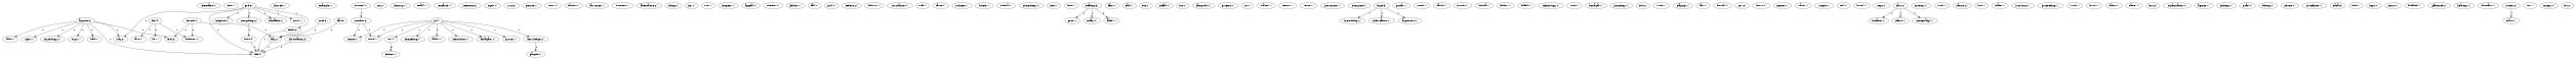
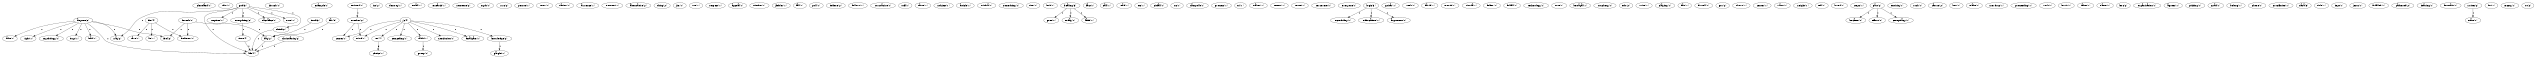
  digraph {
    n1 [label="cleveland(1)"]
    n2 [label="ohio(1)"]
    n3 [label="anyone(2)"]
    n4 [label="take(1)"]
    n5 [label="right(1)"]
    n6 [label="mythology(1)"]
    n7 [label="buys(1)"]
    n8 [label="fool(2)"]
    n9 [label="load(1)"]
    n10 [label="way(2)"]
    n11 [label="life(4)"]
    n12 [label="church(1)"]
    n13 [label="example(1)"]
    n14 [label="existed(1)"]
    n15 [label="number(2)"]
    n16 [label="mind(1)"]
    n17 [label="comes(1)"]
    n18 [label="isn(2)"]
    n19 [label="destroy(1)"]
    n20 [label="email(1)"]
    n21 [label="research(1)"]
    n22 [label="someone(2)"]
    n23 [label="myth(1)"]
    n24 [label="wwc(2)"]
    n25 [label="person(1)"]
    n26 [label="knew(1)"]
    n27 [label="nation(1)"]
    n28 [label="lawrence(1)"]
    n29 [label="moment(1)"]
    n30 [label="alternative(2)"]
    n31 [label="thing(2)"]
    n32 [label="jim(1)"]
    n33 [label="use(1)"]
    n34 [label="respect(1)"]
    n35 [label="die(4)"]
    n36 [label="lie(1)"]
    n37 [label="save(1)"]
    n38 [label="believes(1)"]
    n39 [label="appeal(1)"]
    n40 [label="niether(1)"]
    n41 [label="jfelder(1)"]
    n42 [label="fall(1)"]
    n43 [label="pull(1)"]
    n44 [label="believe(2)"]
    n45 [label="follows(1)"]
    n46 [label="pursuasive(1)"]
    n47 [label="god(3)"]
    n48 [label="inspires(1)"]
    n49 [label="everything(2)"]
    n50 [label="sacrafice(1)"]
    n51 [label="turn(1)"]
    n52 [label="think(2)"]
    n53 [label="time(4)"]
    n54 [label="tuff(1)"]
    n55 [label="taste(1)"]
    n56 [label="subject(1)"]
    n57 [label="article(1)"]
    n58 [label="mithra(1)"]
    n59 [label="jc(4)"]
    n60 [label="knowledge(2)"]
    n61 [label="set(4)"]
    n62 [label="compeling(1)"]
    n63 [label="rabbi(1)"]
    n64 [label="conclusion(1)"]
    n65 [label="amalgam(1)"]
    n66 [label="group(1)"]
    n67 [label="gargle(1)"]
    n68 [label="choice(1)"]
    n69 [label="something(1)"]
    n70 [label="site(1)"]
    n71 [label="look(1)"]
    n72 [label="healing(3)"]
    n73 [label="goes(1)"]
    n74 [label="today(1)"]
    n75 [label="faith(1)"]
    n76 [label="fact(1)"]
    n77 [label="call(1)"]
+   n78 [label="read(1)"]
    n79 [label="etc(1)"]
    n80 [label="pitfall(1)"]
    n81 [label="inc(1)"]
    n82 [label="campollo(1)"]
    n83 [label="process(1)"]
    n84 [label="tri(1)"]
    n85 [label="makes(1)"]
    n86 [label="seems(1)"]
    n87 [label="sense(1)"]
    n88 [label="persevere(1)"]
    n89 [label="everyone(1)"]
    n90 [label="logic(3)"]
    n91 [label="incredulity(1)"]
    n92 [label="trifercation(1)"]
    n93 [label="argument(1)"]
    n94 [label="guitar(1)"]
    n95 [label="week(1)"]
    n96 [label="david(1)"]
    n97 [label="mouth(1)"]
    n98 [label="bissda(1)"]
    n99 [label="felder(1)"]
    n100 [label="fullfill(1)"]
    n101 [label="technology(1)"]
    n102 [label="liar(5)"]
    n103 [label="day(2)"]
    n104 [label="note(1)"]
    n105 [label="betrayal(1)"]
    n106 [label="prophecy(1)"]
    n107 [label="edu(2)"]
    n108 [label="write(1)"]
    n109 [label="playing(1)"]
    n110 [label="dan(1)"]
    n111 [label="bissell(1)"]
    n112 [label="gov(2)"]
    n113 [label="book(3)"]
    n114 [label="koresh(1)"]
    n115 [label="shows(1)"]
    n116 [label="center(1)"]
    n117 [label="wasn(1)"]
    n118 [label="weight(1)"]
    n119 [label="tell(1)"]
    n120 [label="loved(1)"]
    n121 [label="steps(1)"]
    n122 [label="part(2)"]
    n123 [label="became(1)"]
    n124 [label="effort(1)"]
    n125 [label="conspiracy(1)"]
    n126 [label="entirity(1)"]
    n127 [label="rush(1)"]
    n128 [label="saturn(2)"]
    n129 [label="box(1)"]
    n130 [label="make(1)"]
    n131 [label="sverdrup(1)"]
    n132 [label="proceeding(1)"]
    n133 [label="work(1)"]
    n134 [label="lewis(1)"]
    n135 [label="takes(1)"]
    n136 [label="name(1)"]
    n137 [label="lerc(2)"]
    n138 [label="organization(1)"]
    n139 [label="agrees(1)"]
    n140 [label="picking(1)"]
    n141 [label="quad(1)"]
    n142 [label="belong(1)"]
    n143 [label="phone(1)"]
    n144 [label="crucifixion(1)"]
    n145 [label="nasa(3)"]
    n146 [label="title(1)"]
    n147 [label="kept(1)"]
    n148 [label="jesus(1)"]
    n149 [label="fulfilled(1)"]
    n150 [label="gathered(2)"]
    n151 [label="hearing(1)"]
    n152 [label="fountain(1)"]
    n153 [label="writes(2)"]
    n154 [label="start(1)"]
    n155 [label="list(1)"]
    n156 [label="mccoy(1)"]
    n157 [label="christianity(2)"]
    n158 [label="lot(2)"]
    n3 -> n4 [label=1]
    n3 -> n5 [label=1]
    n3 -> n6 [label=1]
    n3 -> n7 [label=1]
    n3 -> n8 [label=1]
    n3 -> n9 [label=1]
    n3 -> n10 [label=1]
    n3 -> n11 [label=1]
    n14 -> n15 [label=1]
    n15 -> n16 [label=1]
    n15 -> n17 [label=1]
    n35 -> n36 [label=1]
    n35 -> n37 [label=1]
    n35 -> n38 [label=1]
    n47 -> n10 [label=1]
    n47 -> n11 [label=1]
    n47 -> n48 [label=1]
    n47 -> n49 [label=1]
    n47 -> n50 [label=1]
    n47 -> n51 [label=1]
    n47 -> n52 [label=1]
    n49 -> n53 [label=1]
    n52 -> n11 [label=1]
    n53 -> n11 [label=1]
    n59 -> n16 [label=1]
    n59 -> n17 [label=1]
    n59 -> n60 [label=1]
    n59 -> n61 [label=1]
    n59 -> n62 [label=1]
    n59 -> n63 [label=1]
    n59 -> n64 [label=1]
    n59 -> n65 [label=1]
-   n59 -> n66 [label=1]
+   n63 -> n66 [label=1]
    n60 -> n67 [label=1]
    n61 -> n68 [label=2]
    n72 -> n73 [label=1]
    n72 -> n74 [label=1]
    n72 -> n75 [label=1]
    n90 -> n91 [label=1]
    n90 -> n92 [label=1]
    n90 -> n93 [label=1]
    n102 -> n103 [label=1]
    n103 -> n11 [label=1]
    n113 -> n103 [label=1]
    n114 -> n8 [label=1]
    n114 -> n38 [label=1]
    n114 -> n103 [label=1]
    n122 -> n123 [label=1]
    n122 -> n124 [label=1]
    n122 -> n125 [label=1]
    n153 -> n154 [label=1]
    n157 -> n11 [label=1]
  }
